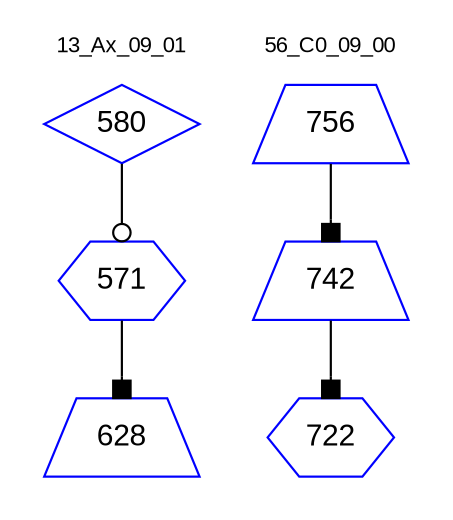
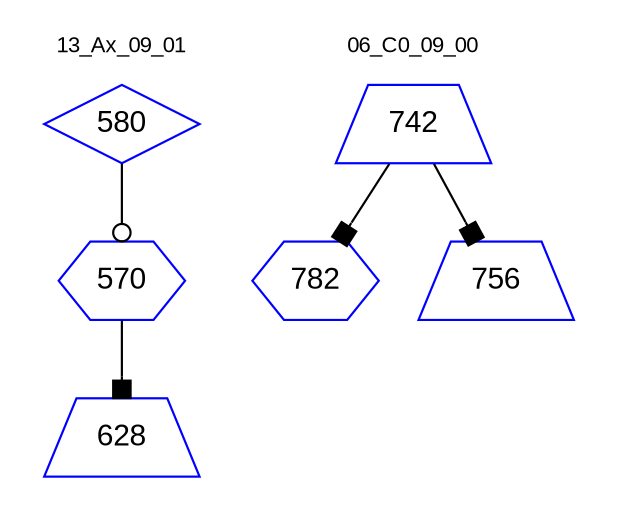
  digraph {
    fontname="Liberation Sans"
    node [color=blue fontname="Liberation Sans" shape=trapezium]
    edge [arrowhead=box color=black fontname="Liberation Sans"]
    n1 [label=580 shape=diamond]
    n2 [label=628]
-   n3 [label=571 shape=hexagon]
+   n3 [label=570 shape=hexagon]
    n4 [label=742]
-   n5 [label=722 shape=hexagon]
+   n5 [label=782 shape=hexagon]
    n6 [label=756]
    subgraph cluster_1 {
      color=white
      fontsize=10
      label="13_Ax_09_01"
      n1
      n2
      n3
    }
    subgraph cluster_2 {
      color=white
      fontsize=10
-     label="56_C0_09_00"
+     label="06_C0_09_00"
      n4
      n5
      n6
    }
    n1 -> n3 [arrowhead=odot]
    n3 -> n2
    n4 -> n5
-   n6 -> n4
+   n4 -> n6
  }
